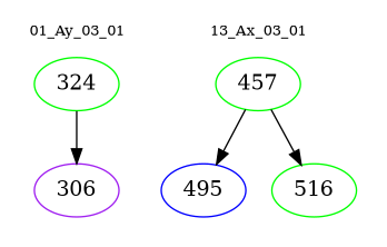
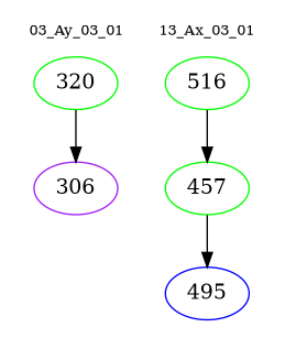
  digraph {
    node [color=green]
    edge [color=black]
-   n1 [label=324]
+   n1 [label=320]
    n2 [color=purple label=306]
    n3 [label=457]
    n4 [color=blue label=495]
    n5 [label=516]
    subgraph cluster_1 {
      color=white
      fontsize=10
-     label="01_Ay_03_01"
+     label="03_Ay_03_01"
      n1
      n2
    }
    subgraph cluster_2 {
      color=white
      fontsize=10
      label="13_Ax_03_01"
      n3
      n4
      n5
    }
    n1 -> n2
    n3 -> n4
-   n3 -> n5
+   n5 -> n3
  }
